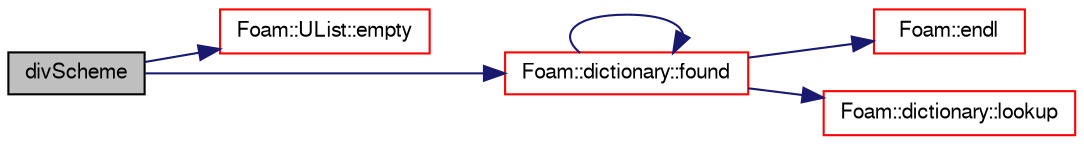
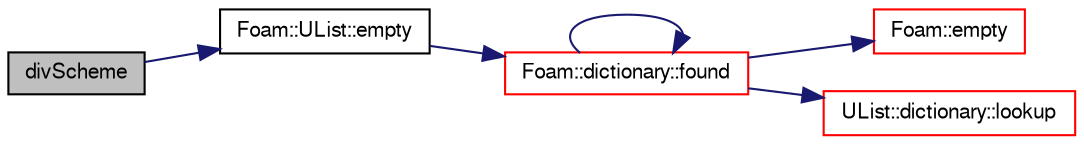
  digraph {
    rankdir=LR
    node [color=red fontname=FreeSans fontsize=10 shape=record]
    edge [color=midnightblue fontname=FreeSans fontsize=10 labelfontname=FreeSans labelfontsize=10 style=solid]
    n1 [color=black fillcolor=grey75 fontcolor=black height=0.2 label=divScheme style=filled width=0.4]
-   n2 [height=0.2 label="Foam::UList::empty" width=0.4]
+   n2 [color=black height=0.2 label="Foam::UList::empty" width=0.4]
    n3 [height=0.2 label="Foam::dictionary::found" width=0.4]
-   n4 [height=0.2 label="Foam::endl" width=0.4]
-   n5 [height=0.2 label="Foam::dictionary::lookup" width=0.4]
+   n4 [height=0.2 label="Foam::empty" width=0.4]
+   n5 [height=0.2 label="UList::dictionary::lookup" width=0.4]
    n1 -> n2
-   n1 -> n3
+   n2 -> n3
    n3 -> n3
    n3 -> n4
    n3 -> n5
  }
